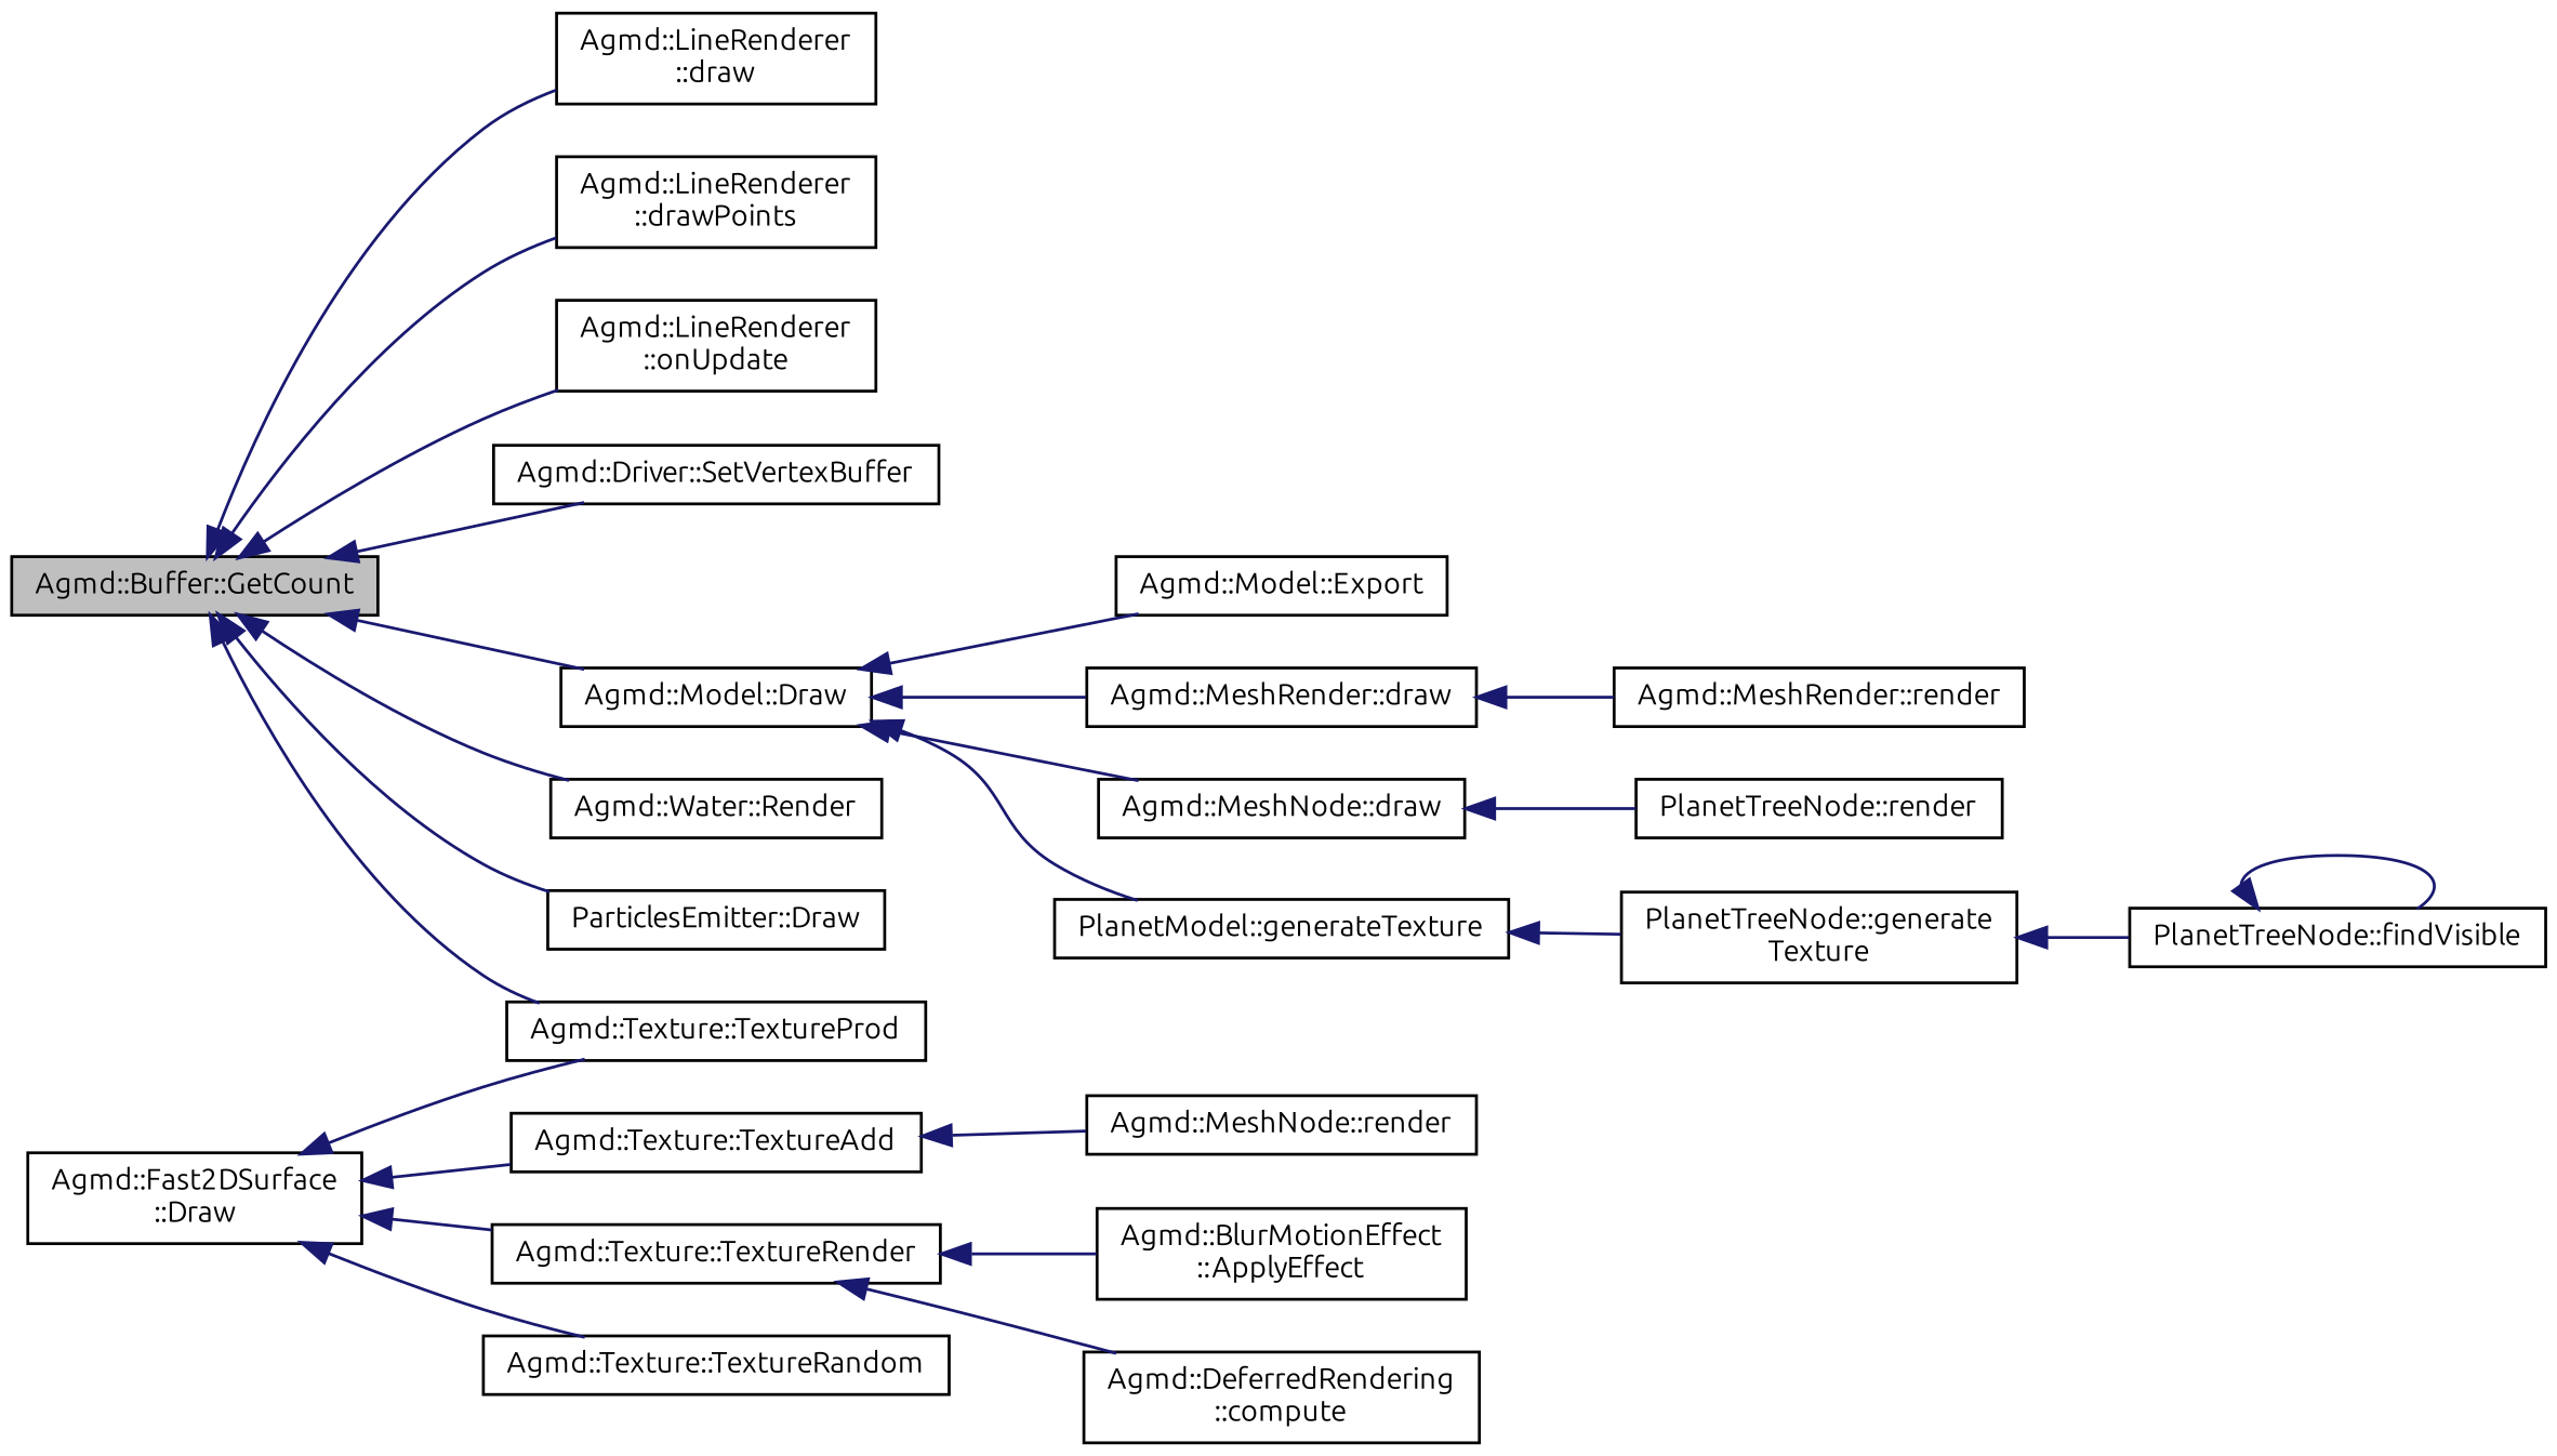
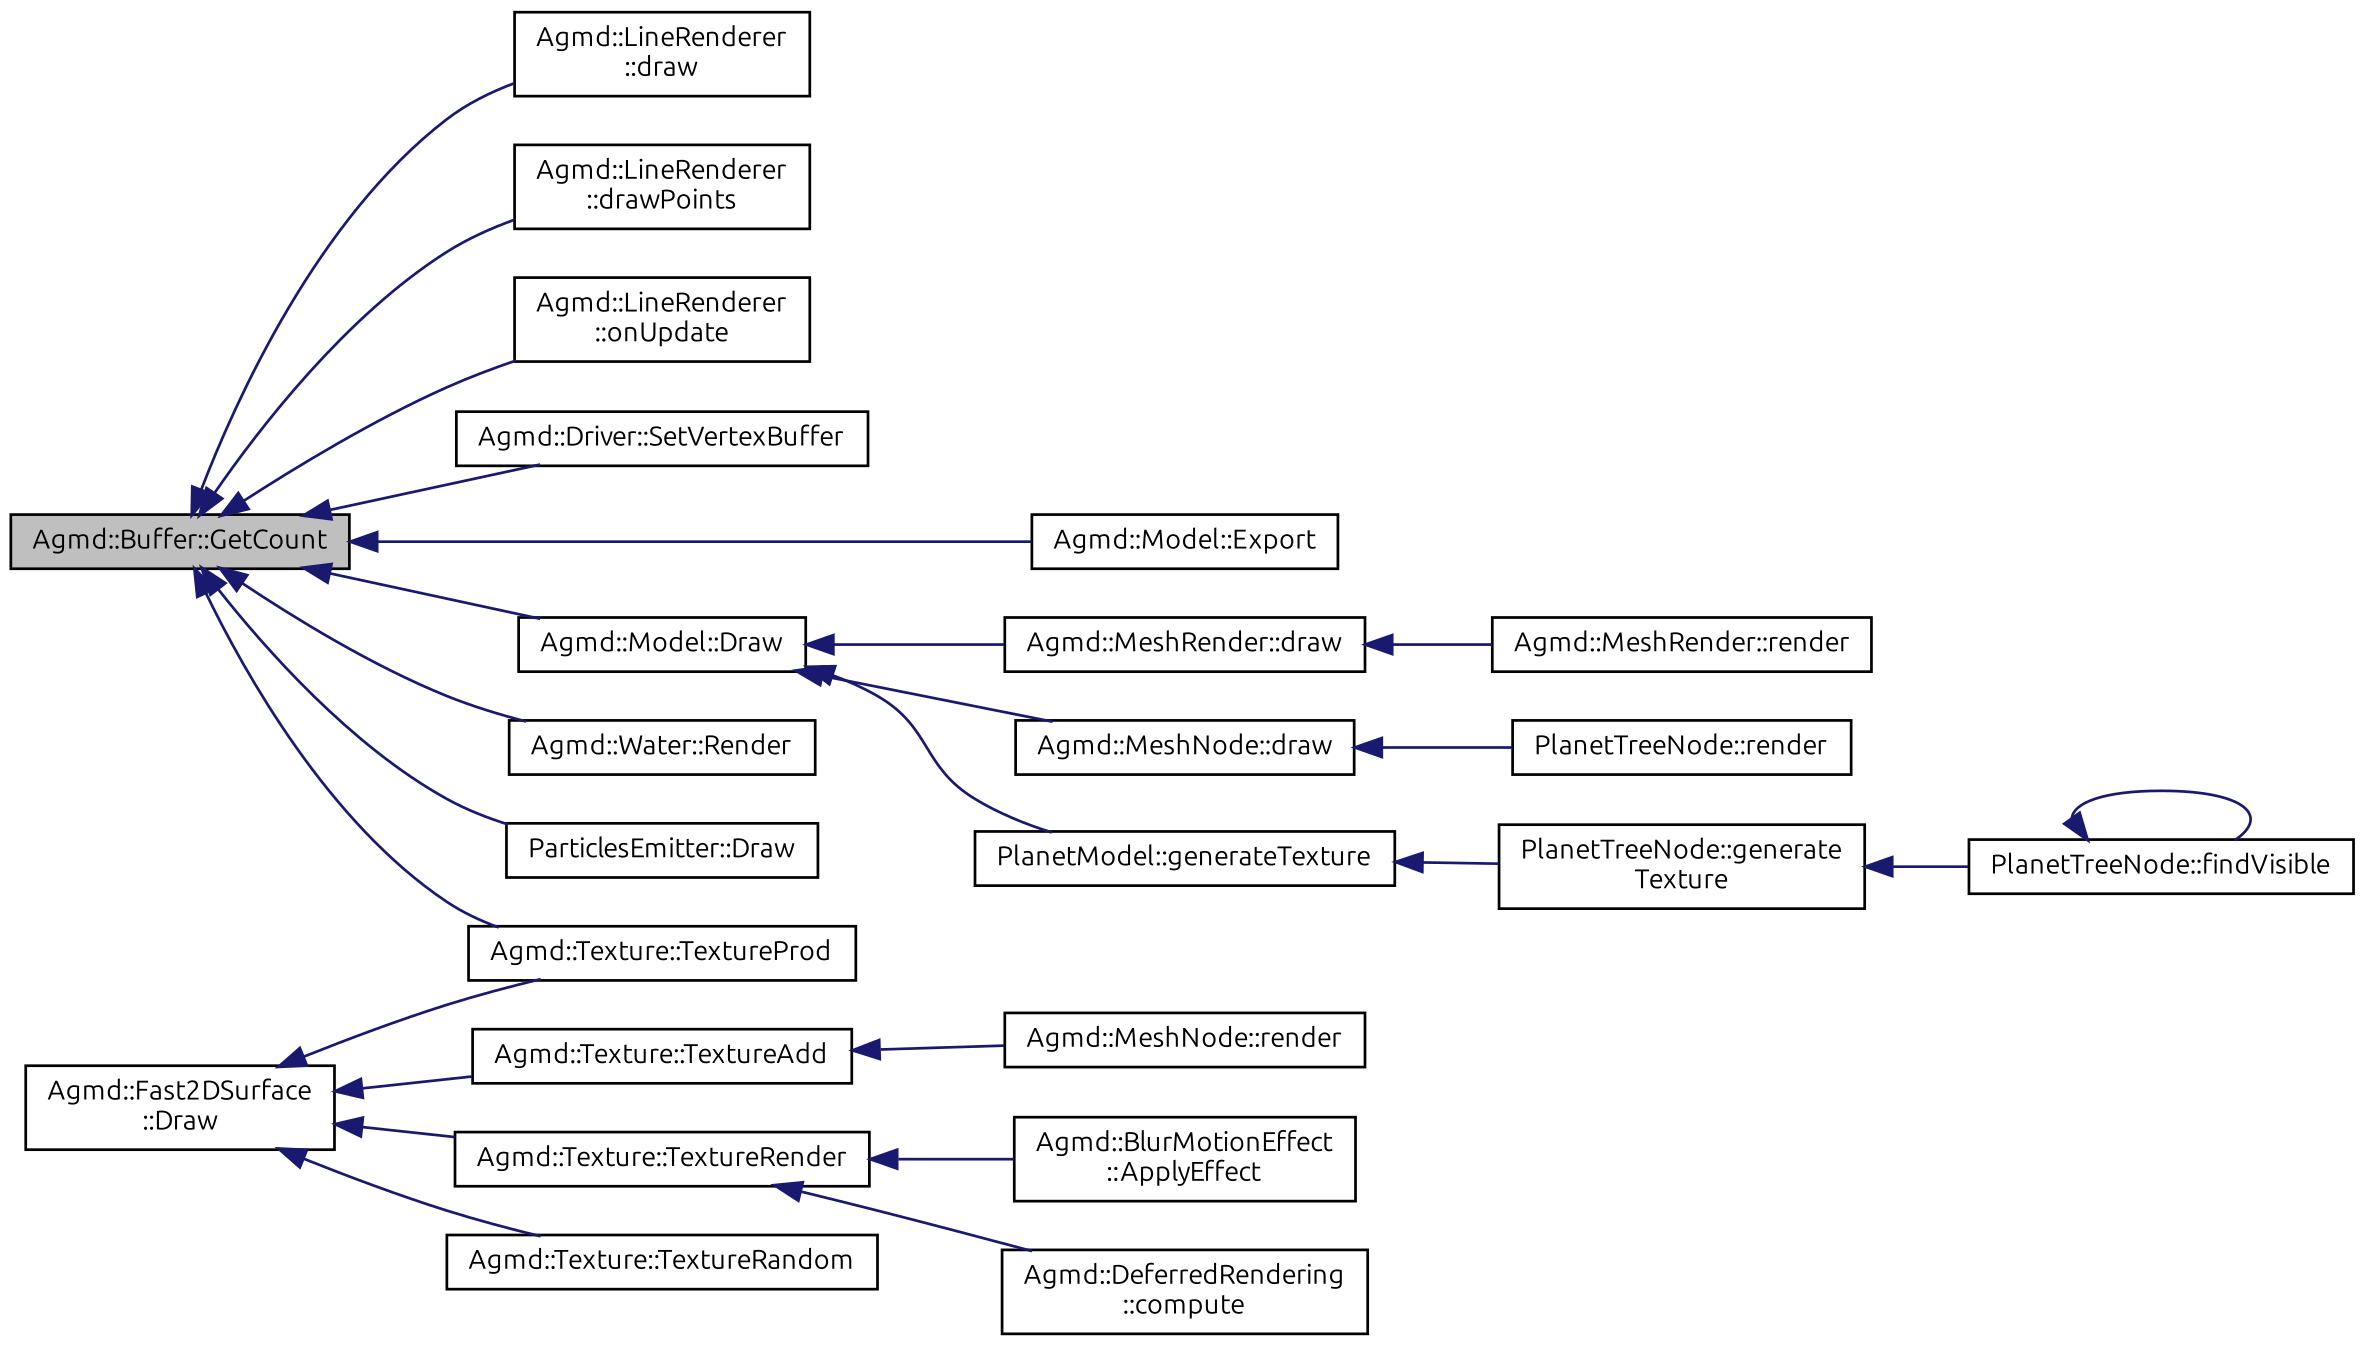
  digraph {
    fontname=Ubuntu
    rankdir=LR
    node [color=black fillcolor=white fontname=Ubuntu fontsize=10 shape=record style=filled]
    edge [color=midnightblue dir=back fontname=Ubuntu fontsize=10 labelfontname=Helvetica labelfontsize=10 style=solid]
    n1 [fillcolor=grey75 fontcolor=black height=0.2 label="Agmd::Buffer::GetCount" width=0.4]
    n2 [height=0.2 label="Agmd::LineRenderer\l::draw" width=0.4]
    n3 [height=0.2 label="Agmd::LineRenderer\l::drawPoints" width=0.4]
    n4 [height=0.2 label="Agmd::LineRenderer\l::onUpdate" width=0.4]
    n5 [height=0.2 label="Agmd::Driver::SetVertexBuffer" width=0.4]
    n6 [height=0.2 label="Agmd::Model::Draw" width=0.4]
    n7 [height=0.2 label="Agmd::Model::Export" width=0.4]
    n8 [height=0.2 label="Agmd::Water::Render" width=0.4]
    n9 [height=0.2 label="ParticlesEmitter::Draw" width=0.4]
    n10 [height=0.2 label="Agmd::Texture::TextureProd" width=0.4]
    n11 [height=0.2 label="Agmd::MeshRender::draw" width=0.4]
    n12 [height=0.2 label="Agmd::MeshNode::draw" width=0.4]
    n13 [height=0.2 label="PlanetModel::generateTexture" width=0.4]
    n14 [height=0.2 label="Agmd::Fast2DSurface\l::Draw" width=0.4]
    n15 [height=0.2 label="Agmd::Texture::TextureAdd" width=0.4]
    n16 [height=0.2 label="Agmd::Texture::TextureRender" width=0.4]
    n17 [height=0.2 label="Agmd::Texture::TextureRandom" width=0.4]
    n18 [height=0.2 label="Agmd::MeshRender::render" width=0.4]
    n19 [height=0.2 label="PlanetTreeNode::render" width=0.4]
    n20 [height=0.2 label="PlanetTreeNode::generate\lTexture" width=0.4]
    n21 [height=0.2 label="Agmd::MeshNode::render" width=0.4]
    n22 [height=0.2 label="PlanetTreeNode::findVisible" width=0.4]
    n23 [height=0.2 label="Agmd::BlurMotionEffect\l::ApplyEffect" width=0.4]
    n24 [height=0.2 label="Agmd::DeferredRendering\l::compute" width=0.4]
    n1 -> n2
    n1 -> n3
    n1 -> n4
    n1 -> n5
    n1 -> n6
-   n6 -> n7
+   n1 -> n7
    n1 -> n8
    n1 -> n9
    n1 -> n10
    n6 -> n11
    n6 -> n12
    n6 -> n13
    n11 -> n18
    n12 -> n19
    n13 -> n20
    n14 -> n10
    n14 -> n15
    n14 -> n16
    n14 -> n17
    n15 -> n21
    n16 -> n23
    n16 -> n24
    n20 -> n22
    n22 -> n22
  }
